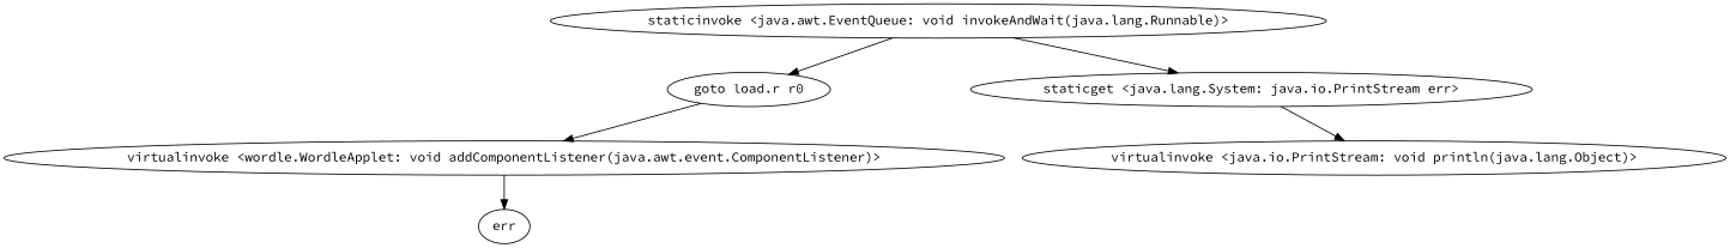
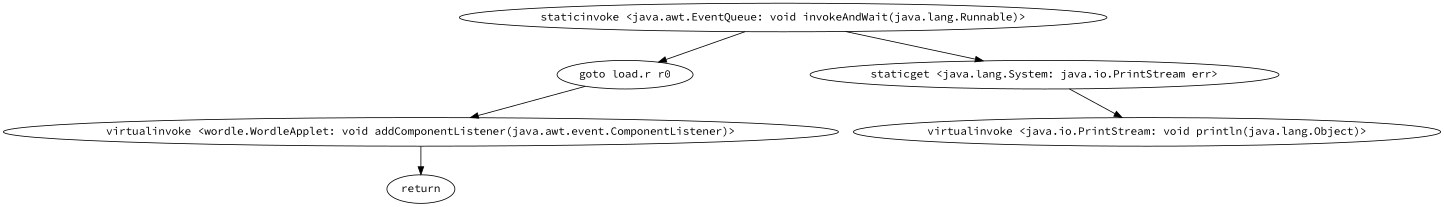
  digraph {
    fontname="Source Code Pro"
    node [fontname="Source Code Pro"]
    edge [fontname="Source Code Pro"]
    "staticinvoke <java.awt.EventQueue: void invokeAndWait(java.lang.Runnable)>"
    "goto load.r r0"
    "staticget <java.lang.System: java.io.PrintStream err>"
    "virtualinvoke <wordle.WordleApplet: void addComponentListener(java.awt.event.ComponentListener)>"
-   return [label=err]
+   return
    "virtualinvoke <java.io.PrintStream: void println(java.lang.Object)>"
    "staticinvoke <java.awt.EventQueue: void invokeAndWait(java.lang.Runnable)>" -> "goto load.r r0"
    "staticinvoke <java.awt.EventQueue: void invokeAndWait(java.lang.Runnable)>" -> "staticget <java.lang.System: java.io.PrintStream err>"
    "goto load.r r0" -> "virtualinvoke <wordle.WordleApplet: void addComponentListener(java.awt.event.ComponentListener)>"
    "staticget <java.lang.System: java.io.PrintStream err>" -> "virtualinvoke <java.io.PrintStream: void println(java.lang.Object)>"
    "virtualinvoke <wordle.WordleApplet: void addComponentListener(java.awt.event.ComponentListener)>" -> return
  }
